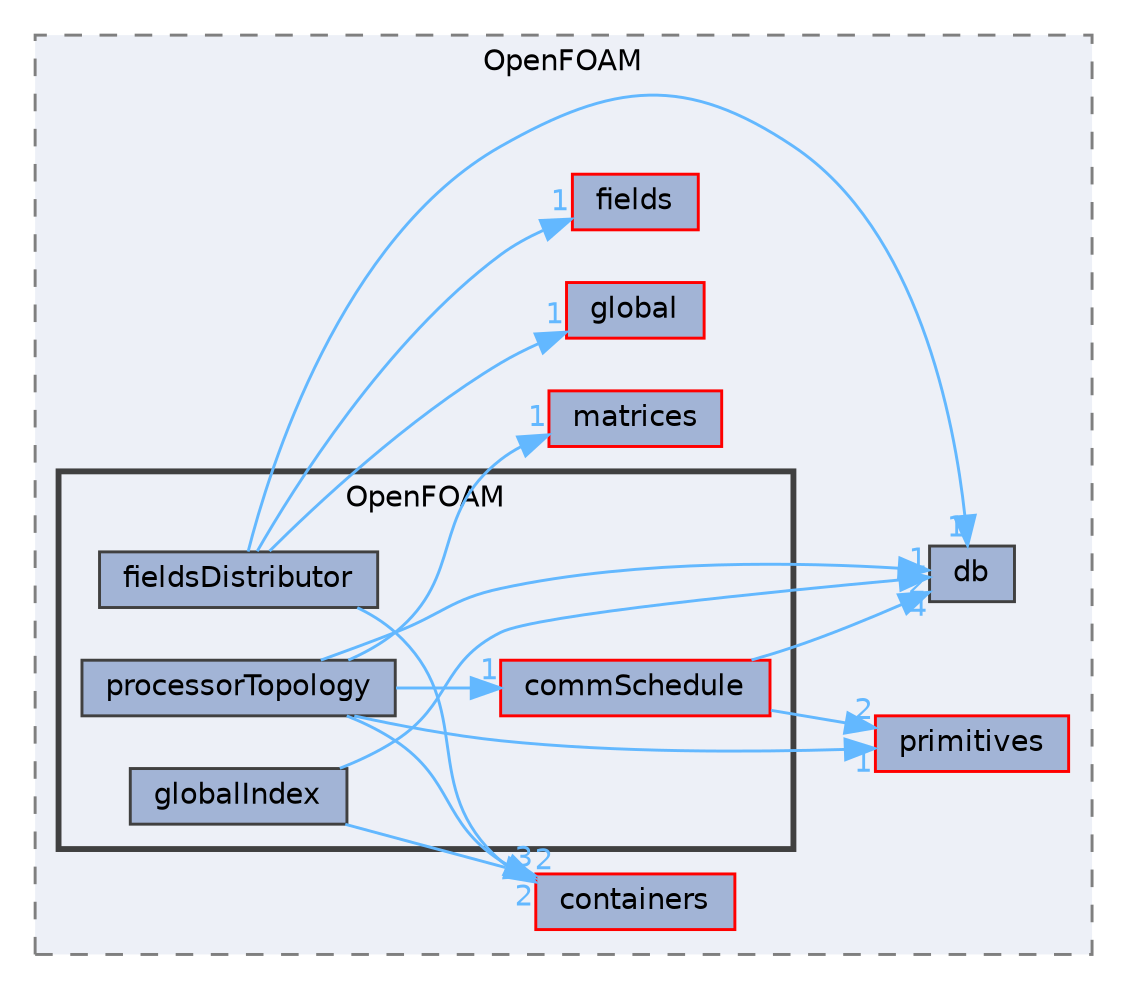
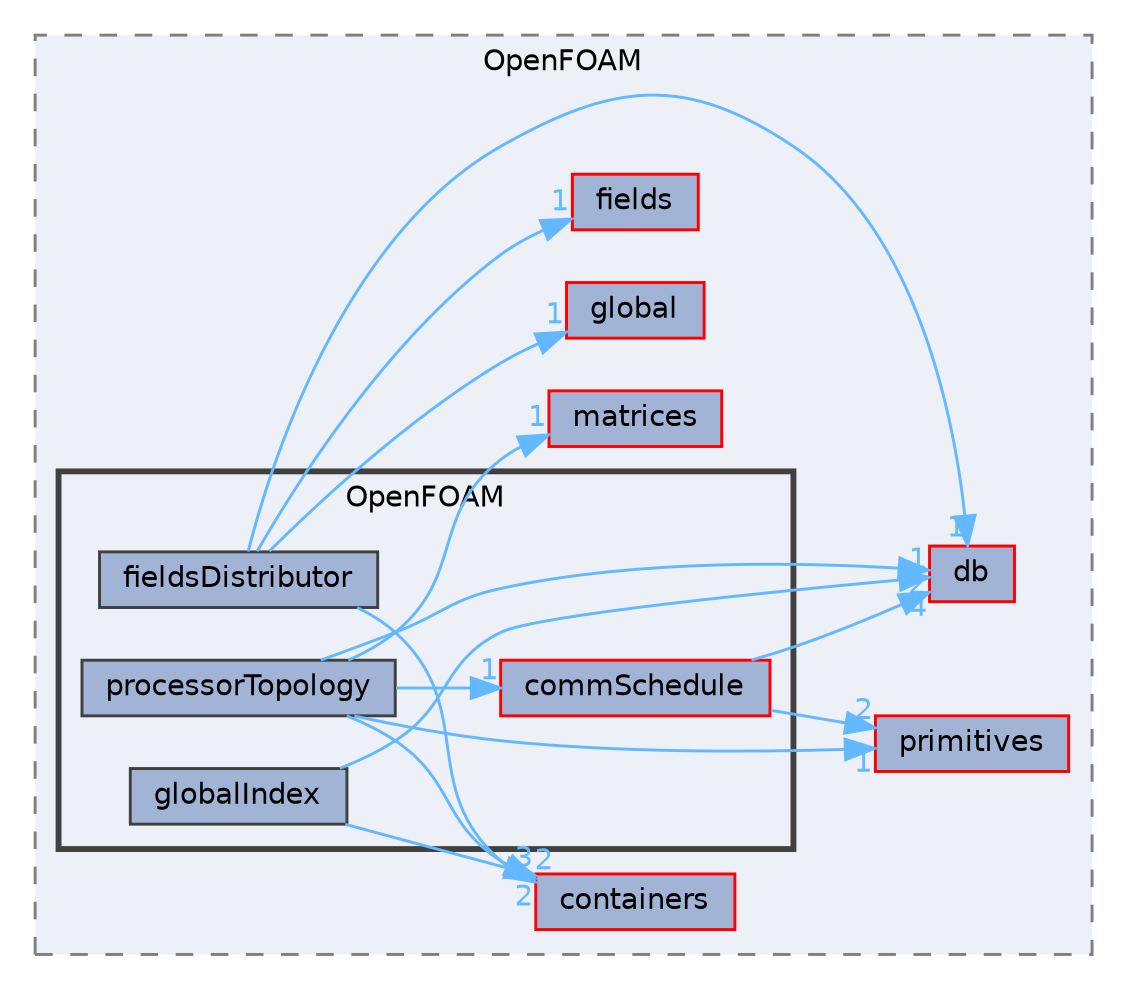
  digraph {
    compound=true
    rankdir=LR
    node [color=red fillcolor="#a2b4d6" fontname=Helvetica fontsize=10 shape=box style=filled]
    edge [color=steelblue1 fontcolor=steelblue1 fontname=Helvetica fontsize=10 headlabel=1 labeldistance=1.5 labelfontname=Helvetica labelfontsize=10]
    n1 [height=0.2 label=commSchedule width=0.4]
    n2 [color=grey25 height=0.2 label=fieldsDistributor width=0.4]
    n3 [color=grey25 height=0.2 label=globalIndex width=0.4]
    n4 [color=grey25 height=0.2 label=processorTopology width=0.4]
    n5 [height=0.2 label=containers width=0.4]
    n6 [height=0.2 label=primitives width=0.4]
-   n7 [color=grey25 height=0.2 label=db width=0.4]
+   n7 [height=0.2 label=db width=0.4]
    n8 [height=0.2 label=global width=0.4]
    n9 [height=0.2 label=fields width=0.4]
    n10 [height=0.2 label=matrices width=0.4]
    subgraph cluster_1 {
      bgcolor="#edf0f7"
      fontname=Helvetica
      fontsize=10
      label=OpenFOAM
      pencolor=grey50
      style="filled,dashed"
      n5
      n6
      n7
      n8
      n9
      n10
      subgraph cluster_2 {
        bgcolor="#edf0f7"
        fontname=Helvetica
        fontsize=10
        label=OpenFOAM
        pencolor=grey25
        style="filled,bold"
        n1
        n2
        n3
        n4
      }
    }
    n1 -> n6 [headlabel=2]
    n1 -> n7 [headlabel=4]
    n2 -> n5 [headlabel=2]
    n2 -> n7
    n2 -> n8
    n2 -> n9
    n3 -> n5 [headlabel=3]
    n3 -> n7
    n4 -> n1
    n4 -> n5 [headlabel=2]
    n4 -> n6
    n4 -> n7 [headlabel=2]
    n4 -> n10
  }
